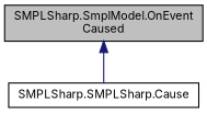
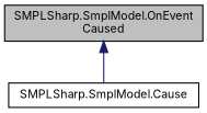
  digraph {
    rankdir=TB
    fontname=Inter
    node [color=black fontname=Inter fontsize=10 shape=record style=filled]
    n1 [fillcolor=grey75 fontcolor=black height=0.2 label="SMPLSharp.SmplModel.OnEvent\lCaused" width=0.4]
-   n2 [fillcolor=white height=0.2 label="SMPLSharp.SMPLSharp.Cause" width=0.4]
+   n2 [fillcolor=white height=0.2 label="SMPLSharp.SmplModel.Cause" width=0.4]
    n1 -> n2 [color=midnightblue dir=back fontname=Inter fontsize=10 labelfontname=Helvetica labelfontsize=10 style=solid]
  }
